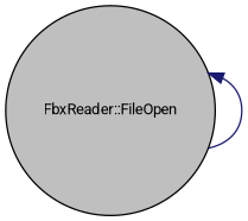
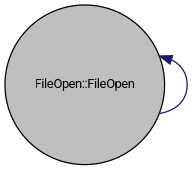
  digraph {
    rankdir=TB
    fontname=Roboto
-   n1 [color=black fillcolor=grey75 fontcolor=black fontname=Roboto fontsize=10 height=0.2 label="FbxReader::FileOpen" shape=circle style=filled width=0.4]
+   n1 [color=black fillcolor=grey75 fontcolor=black fontname=Roboto fontsize=10 height=0.2 label="FileOpen::FileOpen" shape=circle style=filled width=0.4]
    n1 -> n1 [color=midnightblue dir=back fontname=Roboto fontsize=10 labelfontname=Helvetica labelfontsize=10 style=solid]
  }
